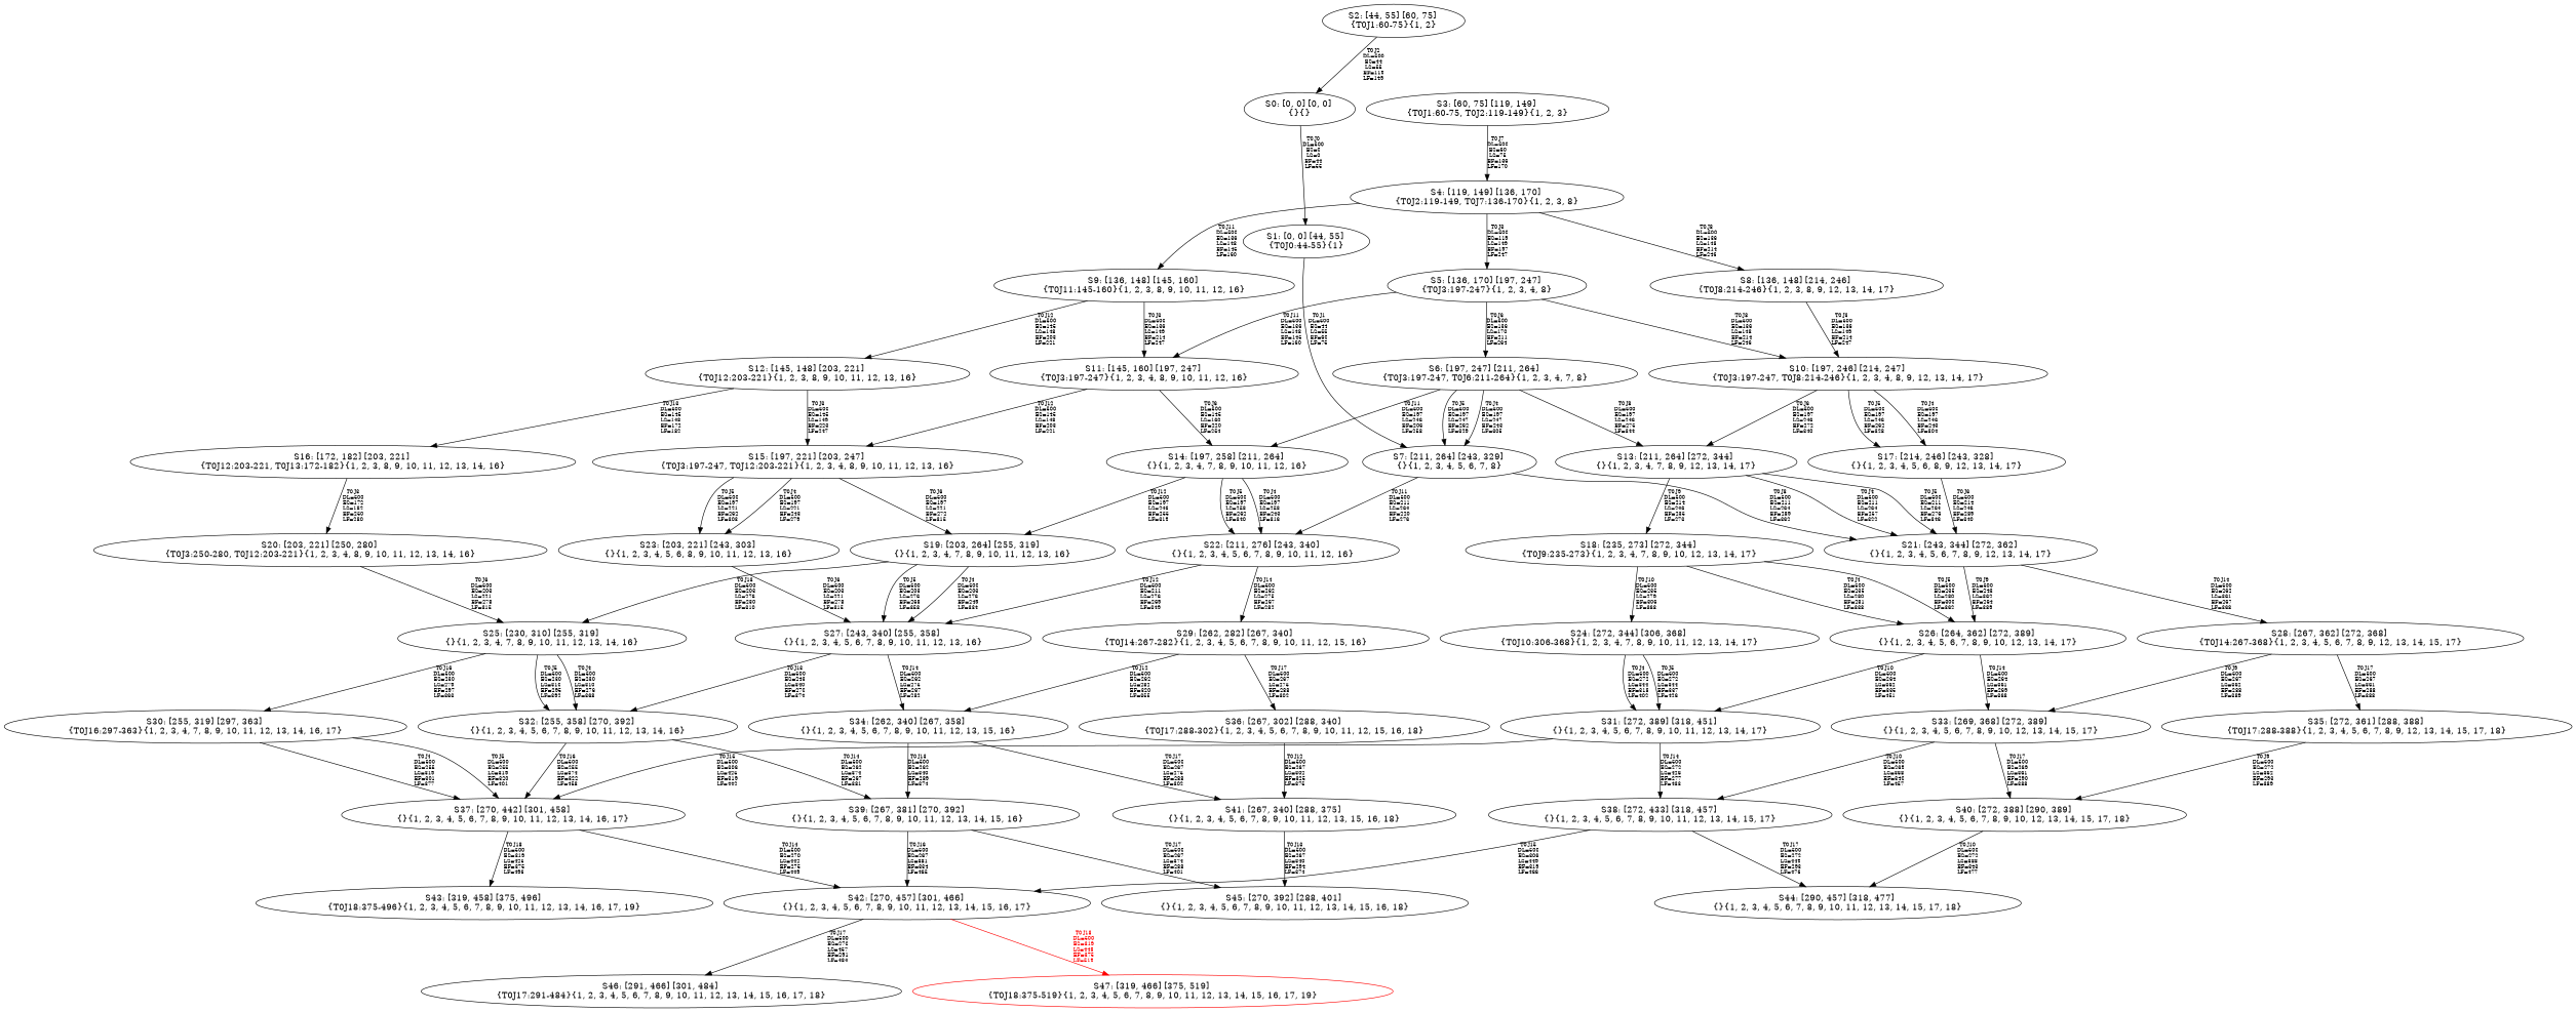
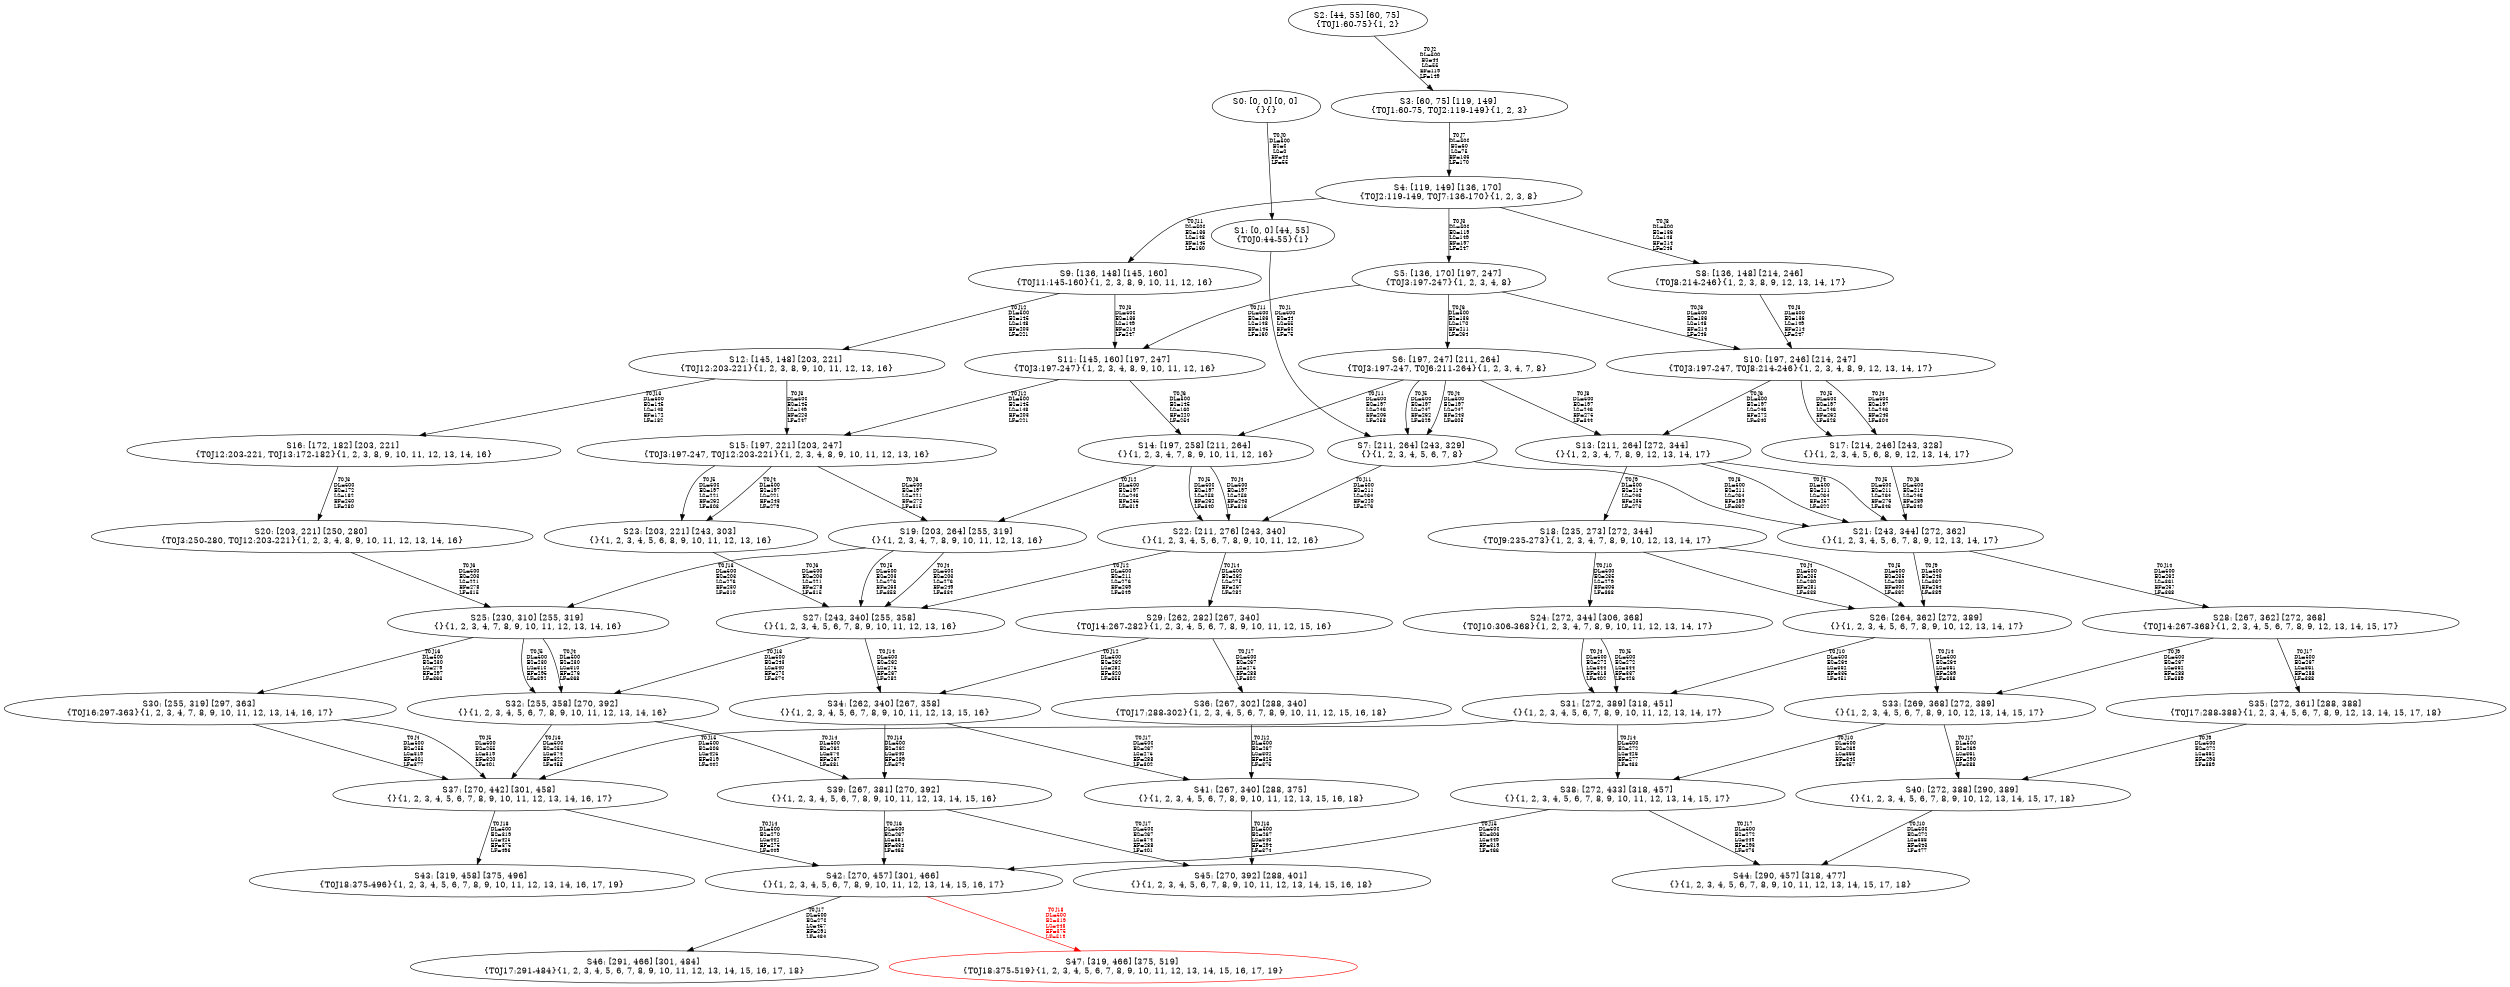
  digraph {
    edge [fontsize=8]
    n1 [label="S0: [0, 0] [0, 0] \n{}{}"]
    n2 [label="S1: [0, 0] [44, 55] \n{T0J0:44-55}{1}"]
    n3 [label="S7: [211, 264] [243, 329] \n{}{1, 2, 3, 4, 5, 6, 7, 8}"]
    n4 [label="S2: [44, 55] [60, 75] \n{T0J1:60-75}{1, 2}"]
    n5 [label="S3: [60, 75] [119, 149] \n{T0J1:60-75, T0J2:119-149}{1, 2, 3}"]
    n6 [label="S4: [119, 149] [136, 170] \n{T0J2:119-149, T0J7:136-170}{1, 2, 3, 8}"]
    n7 [label="S5: [136, 170] [197, 247] \n{T0J3:197-247}{1, 2, 3, 4, 8}"]
    n8 [label="S8: [136, 148] [214, 246] \n{T0J8:214-246}{1, 2, 3, 8, 9, 12, 13, 14, 17}"]
    n9 [label="S9: [136, 148] [145, 160] \n{T0J11:145-160}{1, 2, 3, 8, 9, 10, 11, 12, 16}"]
    n10 [label="S6: [197, 247] [211, 264] \n{T0J3:197-247, T0J6:211-264}{1, 2, 3, 4, 7, 8}"]
    n11 [label="S10: [197, 246] [214, 247] \n{T0J3:197-247, T0J8:214-246}{1, 2, 3, 4, 8, 9, 12, 13, 14, 17}"]
    n12 [label="S11: [145, 160] [197, 247] \n{T0J3:197-247}{1, 2, 3, 4, 8, 9, 10, 11, 12, 16}"]
    n13 [label="S12: [145, 148] [203, 221] \n{T0J12:203-221}{1, 2, 3, 8, 9, 10, 11, 12, 13, 16}"]
    n14 [label="S13: [211, 264] [272, 344] \n{}{1, 2, 3, 4, 7, 8, 9, 12, 13, 14, 17}"]
    n15 [label="S14: [197, 258] [211, 264] \n{}{1, 2, 3, 4, 7, 8, 9, 10, 11, 12, 16}"]
    n16 [label="S17: [214, 246] [243, 328] \n{}{1, 2, 3, 4, 5, 6, 8, 9, 12, 13, 14, 17}"]
    n17 [label="S15: [197, 221] [203, 247] \n{T0J3:197-247, T0J12:203-221}{1, 2, 3, 4, 8, 9, 10, 11, 12, 13, 16}"]
    n18 [label="S21: [243, 344] [272, 362] \n{}{1, 2, 3, 4, 5, 6, 7, 8, 9, 12, 13, 14, 17}"]
    n19 [label="S22: [211, 276] [243, 340] \n{}{1, 2, 3, 4, 5, 6, 7, 8, 9, 10, 11, 12, 16}"]
    n20 [label="S18: [235, 273] [272, 344] \n{T0J9:235-273}{1, 2, 3, 4, 7, 8, 9, 10, 12, 13, 14, 17}"]
    n21 [label="S19: [203, 264] [255, 319] \n{}{1, 2, 3, 4, 7, 8, 9, 10, 11, 12, 13, 16}"]
    n22 [label="S26: [264, 362] [272, 389] \n{}{1, 2, 3, 4, 5, 6, 7, 8, 9, 10, 12, 13, 14, 17}"]
    n23 [label="S28: [267, 362] [272, 368] \n{T0J14:267-368}{1, 2, 3, 4, 5, 6, 7, 8, 9, 12, 13, 14, 15, 17}"]
    n24 [label="S27: [243, 340] [255, 358] \n{}{1, 2, 3, 4, 5, 6, 7, 8, 9, 10, 11, 12, 13, 16}"]
    n25 [label="S29: [262, 282] [267, 340] \n{T0J14:267-282}{1, 2, 3, 4, 5, 6, 7, 8, 9, 10, 11, 12, 15, 16}"]
    n26 [label="S16: [172, 182] [203, 221] \n{T0J12:203-221, T0J13:172-182}{1, 2, 3, 8, 9, 10, 11, 12, 13, 14, 16}"]
    n27 [label="S23: [203, 221] [243, 303] \n{}{1, 2, 3, 4, 5, 6, 8, 9, 10, 11, 12, 13, 16}"]
    n28 [label="S20: [203, 221] [250, 280] \n{T0J3:250-280, T0J12:203-221}{1, 2, 3, 4, 8, 9, 10, 11, 12, 13, 14, 16}"]
    n29 [label="S24: [272, 344] [306, 368] \n{T0J10:306-368}{1, 2, 3, 4, 7, 8, 9, 10, 11, 12, 13, 14, 17}"]
    n30 [label="S25: [230, 310] [255, 319] \n{}{1, 2, 3, 4, 7, 8, 9, 10, 11, 12, 13, 14, 16}"]
    n31 [label="S31: [272, 389] [318, 451] \n{}{1, 2, 3, 4, 5, 6, 7, 8, 9, 10, 11, 12, 13, 14, 17}"]
    n32 [label="S33: [269, 368] [272, 389] \n{}{1, 2, 3, 4, 5, 6, 7, 8, 9, 10, 12, 13, 14, 15, 17}"]
    n33 [label="S30: [255, 319] [297, 363] \n{T0J16:297-363}{1, 2, 3, 4, 7, 8, 9, 10, 11, 12, 13, 14, 16, 17}"]
    n34 [label="S32: [255, 358] [270, 392] \n{}{1, 2, 3, 4, 5, 6, 7, 8, 9, 10, 11, 12, 13, 14, 16}"]
    n35 [label="S34: [262, 340] [267, 358] \n{}{1, 2, 3, 4, 5, 6, 7, 8, 9, 10, 11, 12, 13, 15, 16}"]
    n36 [label="S35: [272, 361] [288, 388] \n{T0J17:288-388}{1, 2, 3, 4, 5, 6, 7, 8, 9, 12, 13, 14, 15, 17, 18}"]
    n37 [label="S36: [267, 302] [288, 340] \n{T0J17:288-302}{1, 2, 3, 4, 5, 6, 7, 8, 9, 10, 11, 12, 15, 16, 18}"]
    n38 [label="S37: [270, 442] [301, 458] \n{}{1, 2, 3, 4, 5, 6, 7, 8, 9, 10, 11, 12, 13, 14, 16, 17}"]
    n39 [label="S38: [272, 433] [318, 457] \n{}{1, 2, 3, 4, 5, 6, 7, 8, 9, 10, 11, 12, 13, 14, 15, 17}"]
    n40 [label="S39: [267, 381] [270, 392] \n{}{1, 2, 3, 4, 5, 6, 7, 8, 9, 10, 11, 12, 13, 14, 15, 16}"]
    n41 [label="S40: [272, 388] [290, 389] \n{}{1, 2, 3, 4, 5, 6, 7, 8, 9, 10, 12, 13, 14, 15, 17, 18}"]
    n42 [label="S41: [267, 340] [288, 375] \n{}{1, 2, 3, 4, 5, 6, 7, 8, 9, 10, 11, 12, 13, 15, 16, 18}"]
    n43 [label="S42: [270, 457] [301, 466] \n{}{1, 2, 3, 4, 5, 6, 7, 8, 9, 10, 11, 12, 13, 14, 15, 16, 17}"]
    n44 [label="S43: [319, 458] [375, 496] \n{T0J18:375-496}{1, 2, 3, 4, 5, 6, 7, 8, 9, 10, 11, 12, 13, 14, 16, 17, 19}"]
    n45 [label="S44: [290, 457] [318, 477] \n{}{1, 2, 3, 4, 5, 6, 7, 8, 9, 10, 11, 12, 13, 14, 15, 17, 18}"]
    n46 [label="S45: [270, 392] [288, 401] \n{}{1, 2, 3, 4, 5, 6, 7, 8, 9, 10, 11, 12, 13, 14, 15, 16, 18}"]
    n47 [label="S46: [291, 466] [301, 484] \n{T0J17:291-484}{1, 2, 3, 4, 5, 6, 7, 8, 9, 10, 11, 12, 13, 14, 15, 16, 17, 18}"]
    n48 [color=Red label="S47: [319, 466] [375, 519] \n{T0J18:375-519}{1, 2, 3, 4, 5, 6, 7, 8, 9, 10, 11, 12, 13, 14, 15, 16, 17, 19}"]
    n1 -> n2 [label="T0 J0\nDL=500\nES=0\nLS=0\nEF=44\nLF=55"]
    n2 -> n3 [label="T0 J1\nDL=500\nES=44\nLS=55\nEF=60\nLF=75"]
    n3 -> n18 [label="T0 J8\nDL=500\nES=211\nLS=264\nEF=289\nLF=362"]
    n3 -> n19 [label="T0 J11\nDL=500\nES=211\nLS=264\nEF=220\nLF=276"]
-   n4 -> n1 [label="T0 J2\nDL=500\nES=44\nLS=55\nEF=119\nLF=149"]
+   n4 -> n5 [label="T0 J2\nDL=500\nES=44\nLS=55\nEF=119\nLF=149"]
    n5 -> n6 [label="T0 J7\nDL=500\nES=60\nLS=75\nEF=136\nLF=170"]
    n6 -> n7 [label="T0 J3\nDL=500\nES=119\nLS=149\nEF=197\nLF=247"]
    n6 -> n8 [label="T0 J8\nDL=500\nES=136\nLS=148\nEF=214\nLF=246"]
    n6 -> n9 [label="T0 J11\nDL=500\nES=136\nLS=148\nEF=145\nLF=160"]
    n7 -> n10 [label="T0 J6\nDL=500\nES=136\nLS=170\nEF=211\nLF=264"]
    n7 -> n11 [label="T0 J8\nDL=500\nES=136\nLS=148\nEF=214\nLF=246"]
    n7 -> n12 [label="T0 J11\nDL=500\nES=136\nLS=148\nEF=145\nLF=160"]
    n8 -> n11 [label="T0 J3\nDL=500\nES=136\nLS=149\nEF=214\nLF=247"]
    n9 -> n12 [label="T0 J3\nDL=500\nES=136\nLS=149\nEF=214\nLF=247"]
    n9 -> n13 [label="T0 J12\nDL=500\nES=145\nLS=148\nEF=203\nLF=221"]
    n10 -> n3 [label="T0 J4\nDL=500\nES=197\nLS=247\nEF=243\nLF=305"]
    n10 -> n3 [label="T0 J5\nDL=500\nES=197\nLS=247\nEF=262\nLF=329"]
    n10 -> n14 [label="T0 J8\nDL=500\nES=197\nLS=246\nEF=275\nLF=344"]
    n10 -> n15 [label="T0 J11\nDL=500\nES=197\nLS=246\nEF=206\nLF=258"]
    n11 -> n14 [label="T0 J6\nDL=500\nES=197\nLS=246\nEF=272\nLF=340"]
    n11 -> n16 [label="T0 J4\nDL=500\nES=197\nLS=246\nEF=243\nLF=304"]
    n11 -> n16 [label="T0 J5\nDL=500\nES=197\nLS=246\nEF=262\nLF=328"]
    n12 -> n15 [label="T0 J6\nDL=500\nES=145\nLS=160\nEF=220\nLF=254"]
    n12 -> n17 [label="T0 J12\nDL=500\nES=145\nLS=148\nEF=203\nLF=221"]
    n13 -> n17 [label="T0 J3\nDL=500\nES=145\nLS=149\nEF=223\nLF=247"]
    n13 -> n26 [label="T0 J13\nDL=500\nES=145\nLS=148\nEF=172\nLF=182"]
    n14 -> n18 [label="T0 J4\nDL=500\nES=211\nLS=264\nEF=257\nLF=322"]
    n14 -> n18 [label="T0 J5\nDL=500\nES=211\nLS=264\nEF=276\nLF=346"]
    n14 -> n20 [label="T0 J9\nDL=500\nES=214\nLS=246\nEF=235\nLF=273"]
    n15 -> n19 [label="T0 J4\nDL=500\nES=197\nLS=258\nEF=243\nLF=316"]
    n15 -> n19 [label="T0 J5\nDL=500\nES=197\nLS=258\nEF=262\nLF=340"]
    n15 -> n21 [label="T0 J12\nDL=500\nES=197\nLS=246\nEF=255\nLF=319"]
    n16 -> n18 [label="T0 J6\nDL=500\nES=214\nLS=246\nEF=289\nLF=340"]
    n17 -> n21 [label="T0 J6\nDL=500\nES=197\nLS=221\nEF=272\nLF=315"]
    n17 -> n27 [label="T0 J4\nDL=500\nES=197\nLS=221\nEF=243\nLF=279"]
    n17 -> n27 [label="T0 J5\nDL=500\nES=197\nLS=221\nEF=262\nLF=303"]
    n18 -> n22 [label="T0 J9\nDL=500\nES=243\nLS=362\nEF=264\nLF=389"]
    n18 -> n23 [label="T0 J14\nDL=500\nES=262\nLS=361\nEF=267\nLF=368"]
    n19 -> n24 [label="T0 J12\nDL=500\nES=211\nLS=276\nEF=269\nLF=349"]
    n19 -> n25 [label="T0 J14\nDL=500\nES=262\nLS=275\nEF=267\nLF=282"]
    n20 -> n22 [label="T0 J4\nDL=500\nES=235\nLS=280\nEF=281\nLF=338"]
    n20 -> n22 [label="T0 J5\nDL=500\nES=235\nLS=280\nEF=300\nLF=362"]
    n20 -> n29 [label="T0 J10\nDL=500\nES=235\nLS=279\nEF=306\nLF=368"]
    n21 -> n24 [label="T0 J4\nDL=500\nES=203\nLS=276\nEF=249\nLF=334"]
    n21 -> n24 [label="T0 J5\nDL=500\nES=203\nLS=276\nEF=268\nLF=358"]
    n21 -> n30 [label="T0 J13\nDL=500\nES=203\nLS=276\nEF=230\nLF=310"]
    n22 -> n31 [label="T0 J10\nDL=500\nES=264\nLS=362\nEF=335\nLF=451"]
    n22 -> n32 [label="T0 J14\nDL=500\nES=264\nLS=361\nEF=269\nLF=368"]
    n23 -> n32 [label="T0 J9\nDL=500\nES=267\nLS=362\nEF=288\nLF=389"]
    n23 -> n36 [label="T0 J17\nDL=500\nES=267\nLS=361\nEF=288\nLF=388"]
    n24 -> n34 [label="T0 J13\nDL=500\nES=243\nLS=340\nEF=270\nLF=374"]
    n24 -> n35 [label="T0 J14\nDL=500\nES=262\nLS=275\nEF=267\nLF=282"]
    n25 -> n35 [label="T0 J12\nDL=500\nES=262\nLS=282\nEF=320\nLF=355"]
    n25 -> n37 [label="T0 J17\nDL=500\nES=267\nLS=275\nEF=288\nLF=302"]
    n26 -> n28 [label="T0 J3\nDL=500\nES=172\nLS=182\nEF=250\nLF=280"]
    n27 -> n24 [label="T0 J6\nDL=500\nES=203\nLS=221\nEF=278\nLF=315"]
    n28 -> n30 [label="T0 J6\nDL=500\nES=203\nLS=221\nEF=278\nLF=315"]
    n29 -> n31 [label="T0 J4\nDL=500\nES=272\nLS=344\nEF=318\nLF=402"]
    n29 -> n31 [label="T0 J5\nDL=500\nES=272\nLS=344\nEF=337\nLF=426"]
    n30 -> n33 [label="T0 J16\nDL=500\nES=230\nLS=279\nEF=297\nLF=363"]
    n30 -> n34 [label="T0 J4\nDL=500\nES=230\nLS=310\nEF=276\nLF=368"]
    n30 -> n34 [label="T0 J5\nDL=500\nES=230\nLS=310\nEF=295\nLF=392"]
    n31 -> n38 [label="T0 J15\nDL=500\nES=306\nLS=425\nEF=319\nLF=442"]
    n31 -> n39 [label="T0 J14\nDL=500\nES=272\nLS=426\nEF=277\nLF=433"]
    n32 -> n39 [label="T0 J10\nDL=500\nES=269\nLS=368\nEF=340\nLF=457"]
    n32 -> n41 [label="T0 J17\nDL=500\nES=269\nLS=361\nEF=290\nLF=388"]
    n33 -> n38 [label="T0 J4\nDL=500\nES=255\nLS=319\nEF=301\nLF=377"]
    n33 -> n38 [label="T0 J5\nDL=500\nES=255\nLS=319\nEF=320\nLF=401"]
    n34 -> n38 [label="T0 J16\nDL=500\nES=255\nLS=374\nEF=322\nLF=458"]
    n34 -> n40 [label="T0 J14\nDL=500\nES=262\nLS=374\nEF=267\nLF=381"]
    n35 -> n40 [label="T0 J13\nDL=500\nES=262\nLS=340\nEF=289\nLF=374"]
    n35 -> n42 [label="T0 J17\nDL=500\nES=267\nLS=275\nEF=288\nLF=302"]
    n36 -> n41 [label="T0 J9\nDL=500\nES=272\nLS=362\nEF=293\nLF=389"]
    n37 -> n42 [label="T0 J12\nDL=500\nES=267\nLS=302\nEF=325\nLF=375"]
    n38 -> n43 [label="T0 J14\nDL=500\nES=270\nLS=442\nEF=275\nLF=449"]
    n38 -> n44 [label="T0 J18\nDL=500\nES=319\nLS=425\nEF=375\nLF=496"]
    n39 -> n43 [label="T0 J15\nDL=500\nES=306\nLS=449\nEF=319\nLF=466"]
    n39 -> n45 [label="T0 J17\nDL=500\nES=272\nLS=449\nEF=293\nLF=476"]
    n40 -> n43 [label="T0 J16\nDL=500\nES=267\nLS=381\nEF=334\nLF=465"]
    n40 -> n46 [label="T0 J17\nDL=500\nES=267\nLS=374\nEF=288\nLF=401"]
    n41 -> n45 [label="T0 J10\nDL=500\nES=272\nLS=388\nEF=343\nLF=477"]
    n42 -> n46 [label="T0 J13\nDL=500\nES=267\nLS=340\nEF=294\nLF=374"]
    n43 -> n47 [label="T0 J17\nDL=500\nES=270\nLS=457\nEF=291\nLF=484"]
    n43 -> n48 [color=Red fontcolor=Red label="T0 J18\nDL=500\nES=319\nLS=448\nEF=375\nLF=519"]
  }
